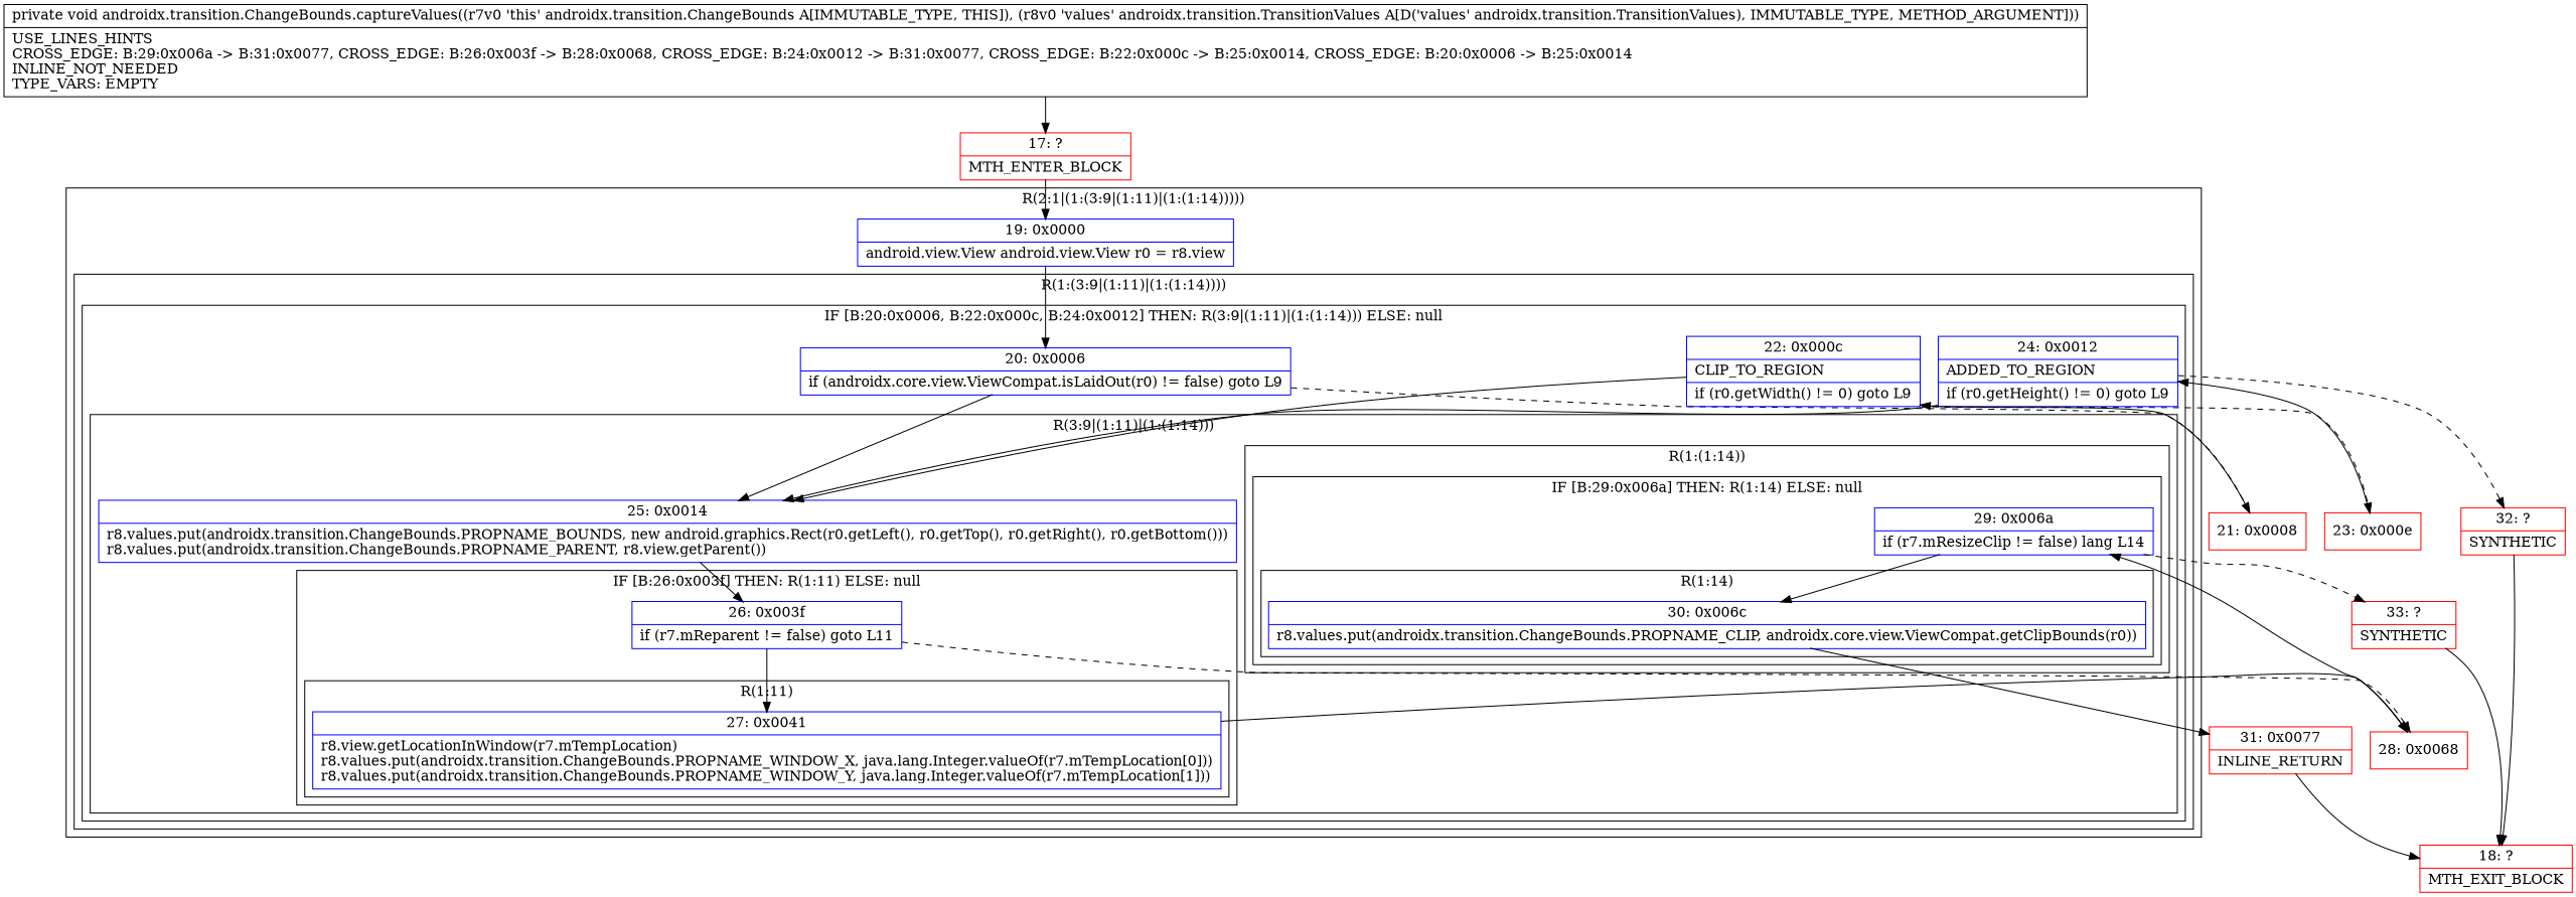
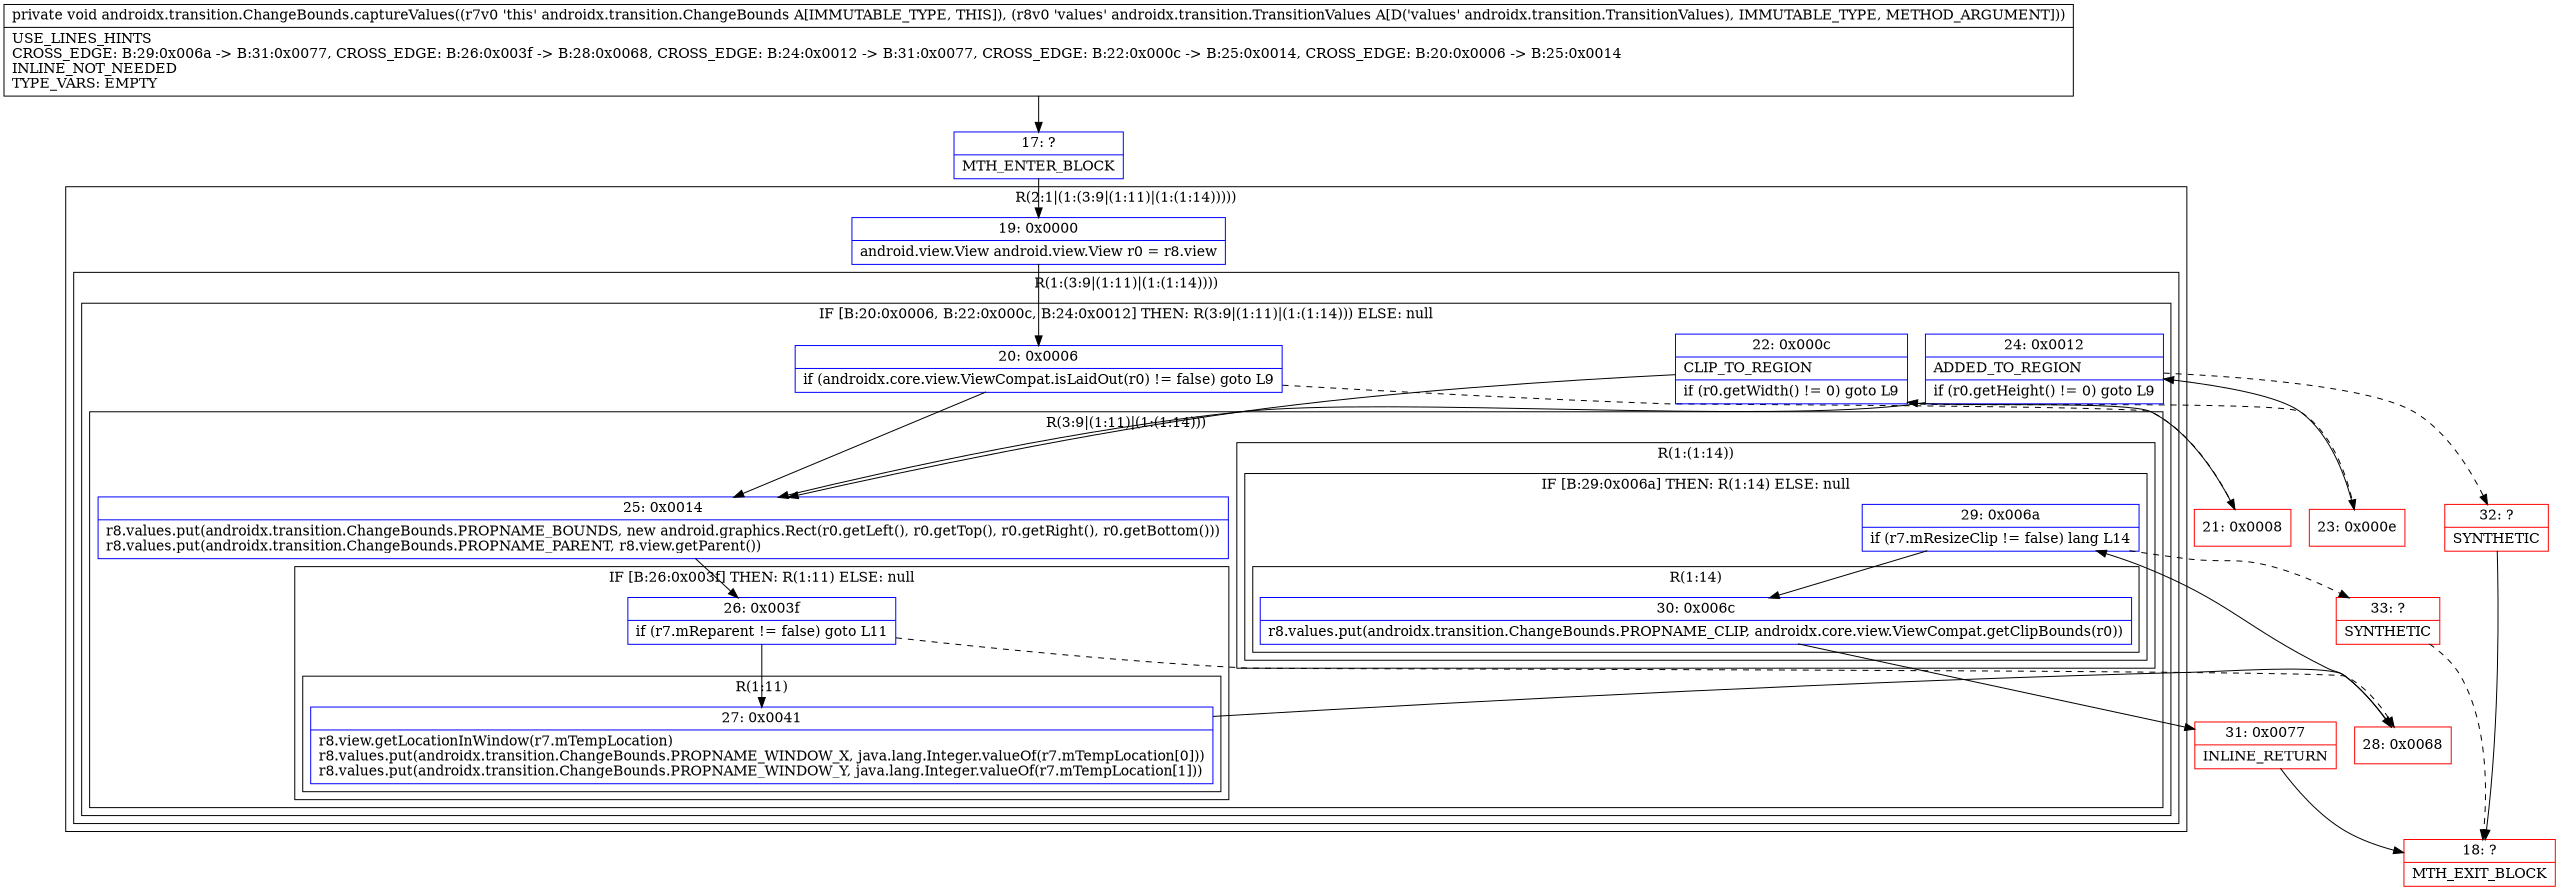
  digraph {
    node [color=blue shape=record]
    n1 [label="{27\:\ 0x0041|r8.view.getLocationInWindow(r7.mTempLocation)\lr8.values.put(androidx.transition.ChangeBounds.PROPNAME_WINDOW_X, java.lang.Integer.valueOf(r7.mTempLocation[0]))\lr8.values.put(androidx.transition.ChangeBounds.PROPNAME_WINDOW_Y, java.lang.Integer.valueOf(r7.mTempLocation[1]))\l}"]
    n2 [label="{26\:\ 0x003f|if (r7.mReparent != false) goto L11\l}"]
    n3 [label="{30\:\ 0x006c|r8.values.put(androidx.transition.ChangeBounds.PROPNAME_CLIP, androidx.core.view.ViewCompat.getClipBounds(r0))\l}"]
    n4 [label="{29\:\ 0x006a|if (r7.mResizeClip != false) lang L14\l}"]
    n5 [label="{25\:\ 0x0014|r8.values.put(androidx.transition.ChangeBounds.PROPNAME_BOUNDS, new android.graphics.Rect(r0.getLeft(), r0.getTop(), r0.getRight(), r0.getBottom()))\lr8.values.put(androidx.transition.ChangeBounds.PROPNAME_PARENT, r8.view.getParent())\l}"]
    n6 [label="{20\:\ 0x0006|if (androidx.core.view.ViewCompat.isLaidOut(r0) != false) goto L9\l}"]
    n7 [label="{22\:\ 0x000c|CLIP_TO_REGION\l|if (r0.getWidth() != 0) goto L9\l}"]
    n8 [label="{24\:\ 0x0012|ADDED_TO_REGION\l|if (r0.getHeight() != 0) goto L9\l}"]
    n9 [label="{19\:\ 0x0000|android.view.View android.view.View r0 = r8.view\l}"]
    n10 [color=red label="{28\:\ 0x0068}"]
    n11 [color=red label="{31\:\ 0x0077|INLINE_RETURN\l}"]
    n12 [color=red label="{33\:\ ?|SYNTHETIC\l}"]
    n13 [color=red label="{21\:\ 0x0008}"]
    n14 [color=red label="{23\:\ 0x000e}"]
    n15 [color=red label="{32\:\ ?|SYNTHETIC\l}"]
    n16 [color=red label="{18\:\ ?|MTH_EXIT_BLOCK\l}"]
-   n17 [color=red label="{17\:\ ?|MTH_ENTER_BLOCK\l}"]
+   n17 [label="{17\:\ ?|MTH_ENTER_BLOCK\l}"]
    n18 [label="{private void androidx.transition.ChangeBounds.captureValues((r7v0 'this' androidx.transition.ChangeBounds A[IMMUTABLE_TYPE, THIS]), (r8v0 'values' androidx.transition.TransitionValues A[D('values' androidx.transition.TransitionValues), IMMUTABLE_TYPE, METHOD_ARGUMENT]))  | USE_LINES_HINTS\lCROSS_EDGE: B:29:0x006a \-\> B:31:0x0077, CROSS_EDGE: B:26:0x003f \-\> B:28:0x0068, CROSS_EDGE: B:24:0x0012 \-\> B:31:0x0077, CROSS_EDGE: B:22:0x000c \-\> B:25:0x0014, CROSS_EDGE: B:20:0x0006 \-\> B:25:0x0014\lINLINE_NOT_NEEDED\lTYPE_VARS: EMPTY\l}" color=""]
    subgraph cluster_1 {
      label="R(2:1|(1:(3:9|(1:11)|(1:(1:14)))))"
      n9
      subgraph cluster_2 {
        label="R(1:(3:9|(1:11)|(1:(1:14))))"
        subgraph cluster_3 {
          label="IF [B:20:0x0006, B:22:0x000c, B:24:0x0012] THEN: R(3:9|(1:11)|(1:(1:14))) ELSE: null"
          n6
          n7
          n8
          subgraph cluster_4 {
            label="R(3:9|(1:11)|(1:(1:14)))"
            n5
            subgraph cluster_5 {
              label="IF [B:26:0x003f] THEN: R(1:11) ELSE: null"
              n2
              subgraph cluster_6 {
                label="R(1:11)"
                n1
              }
            }
            subgraph cluster_7 {
              label="R(1:(1:14))"
              subgraph cluster_8 {
                label="IF [B:29:0x006a] THEN: R(1:14) ELSE: null"
                n4
                subgraph cluster_9 {
                  label="R(1:14)"
                  n3
                }
              }
            }
          }
        }
      }
    }
    n1 -> n10
    n2 -> n1
    n2 -> n10 [style=dashed]
    n3 -> n11
    n4 -> n3
    n4 -> n12 [style=dashed]
    n5 -> n2
    n6 -> n5
    n6 -> n13 [style=dashed]
    n7 -> n5
    n7 -> n14 [style=dashed]
    n8 -> n5
    n8 -> n15 [style=dashed]
    n9 -> n6
    n10 -> n4
    n11 -> n16
-   n12 -> n16
+   n12 -> n16 [style=dashed]
    n13 -> n7
    n14 -> n8
    n15 -> n16
    n17 -> n9
    n18 -> n17
  }
